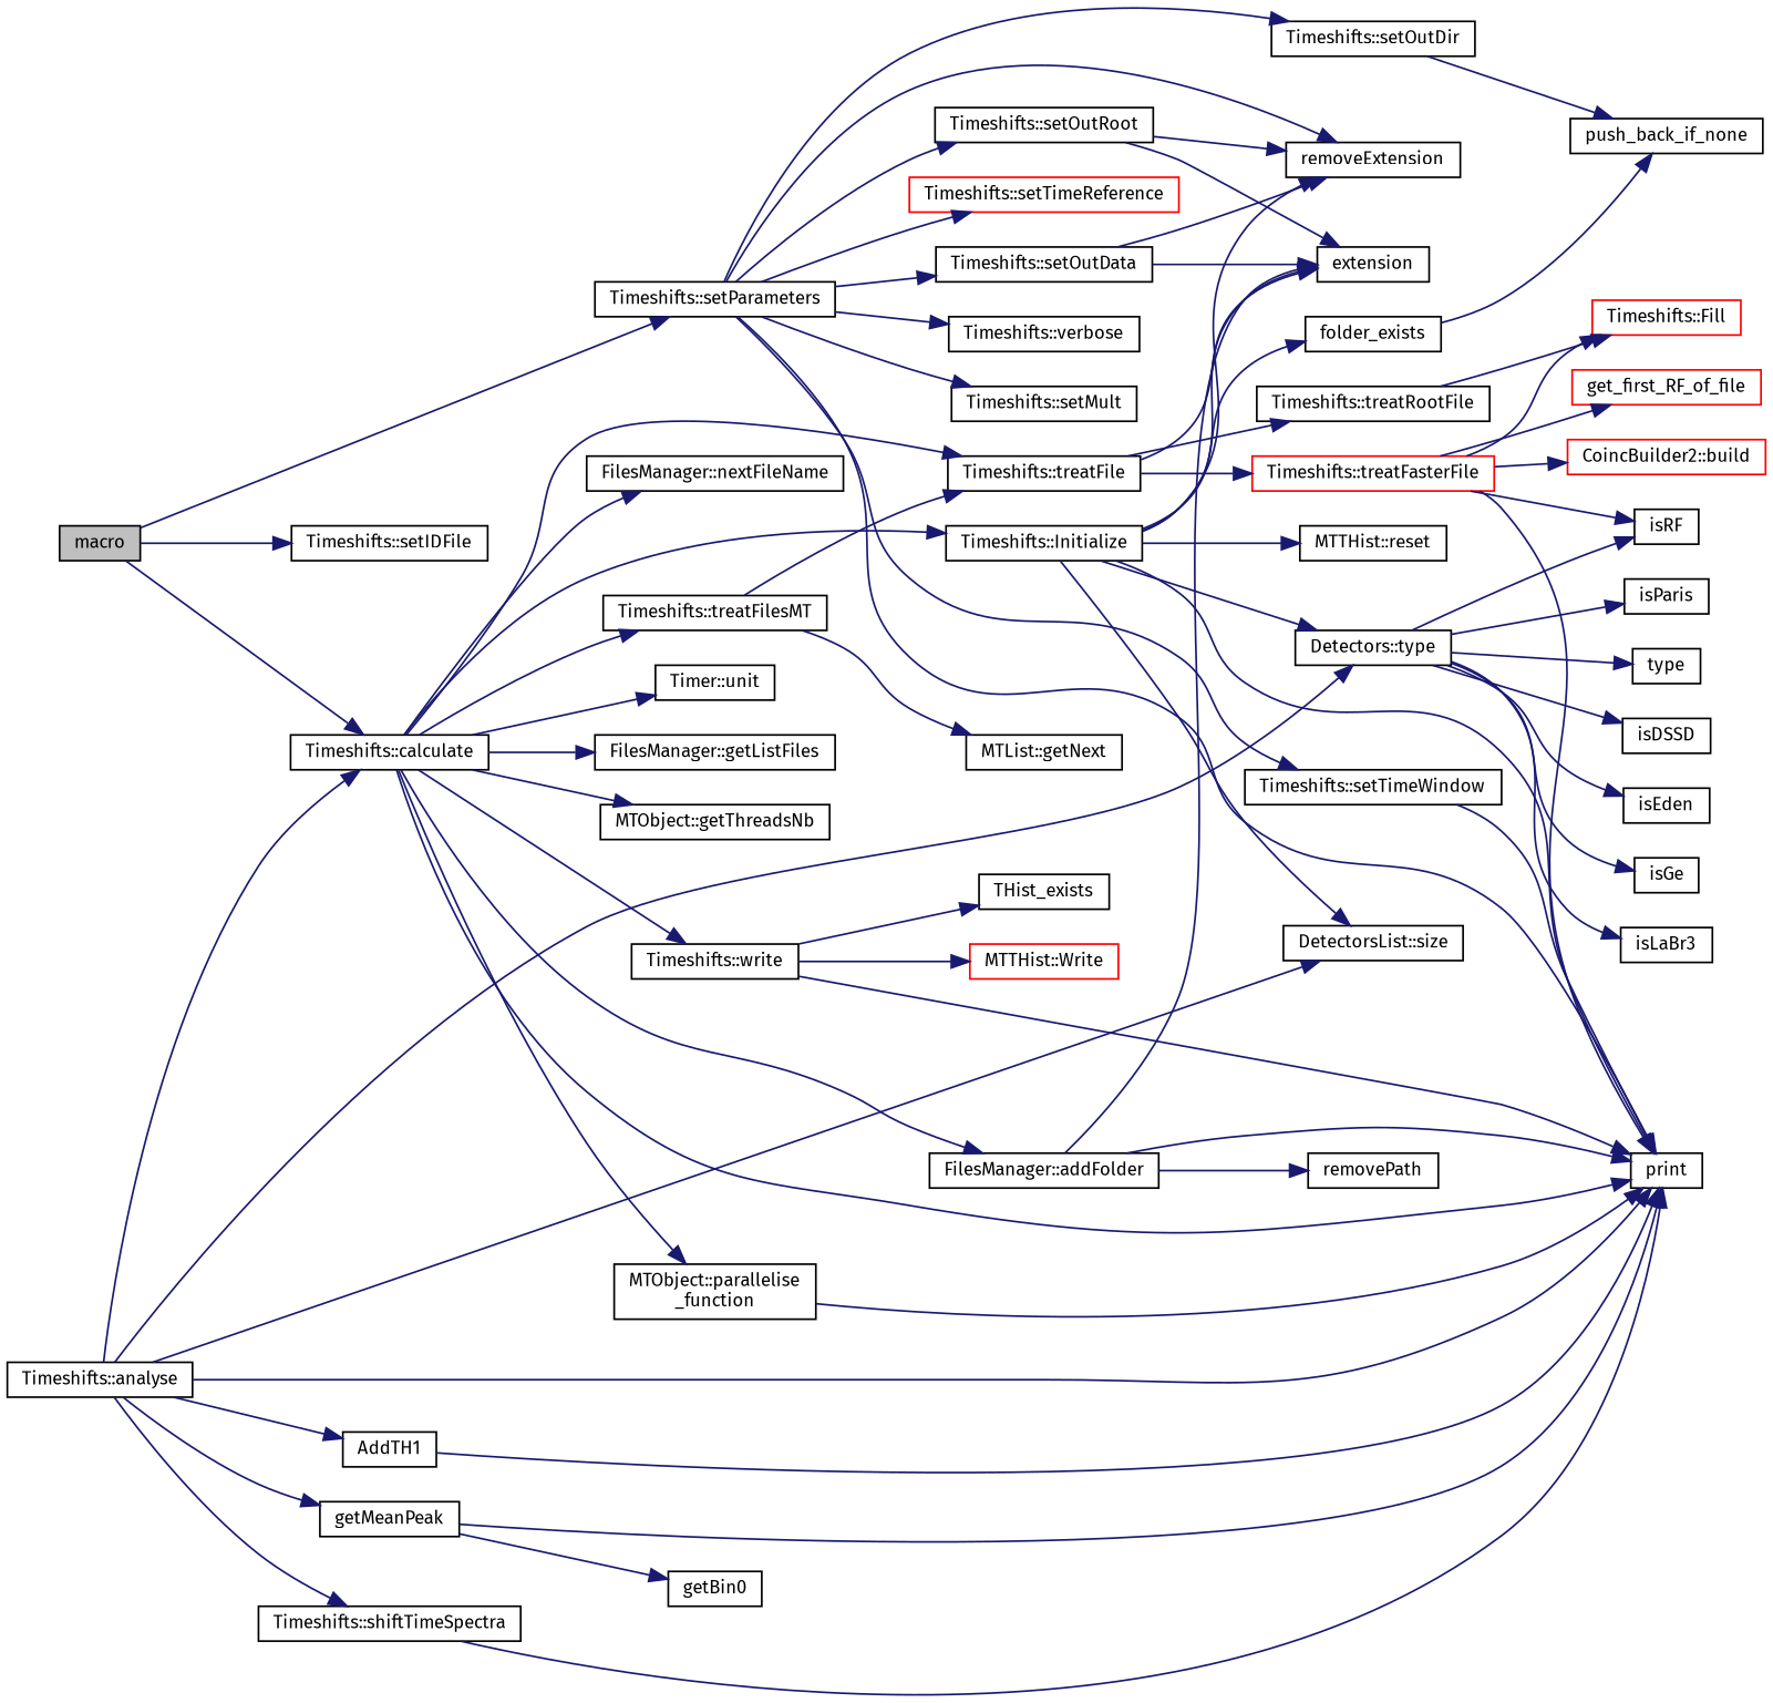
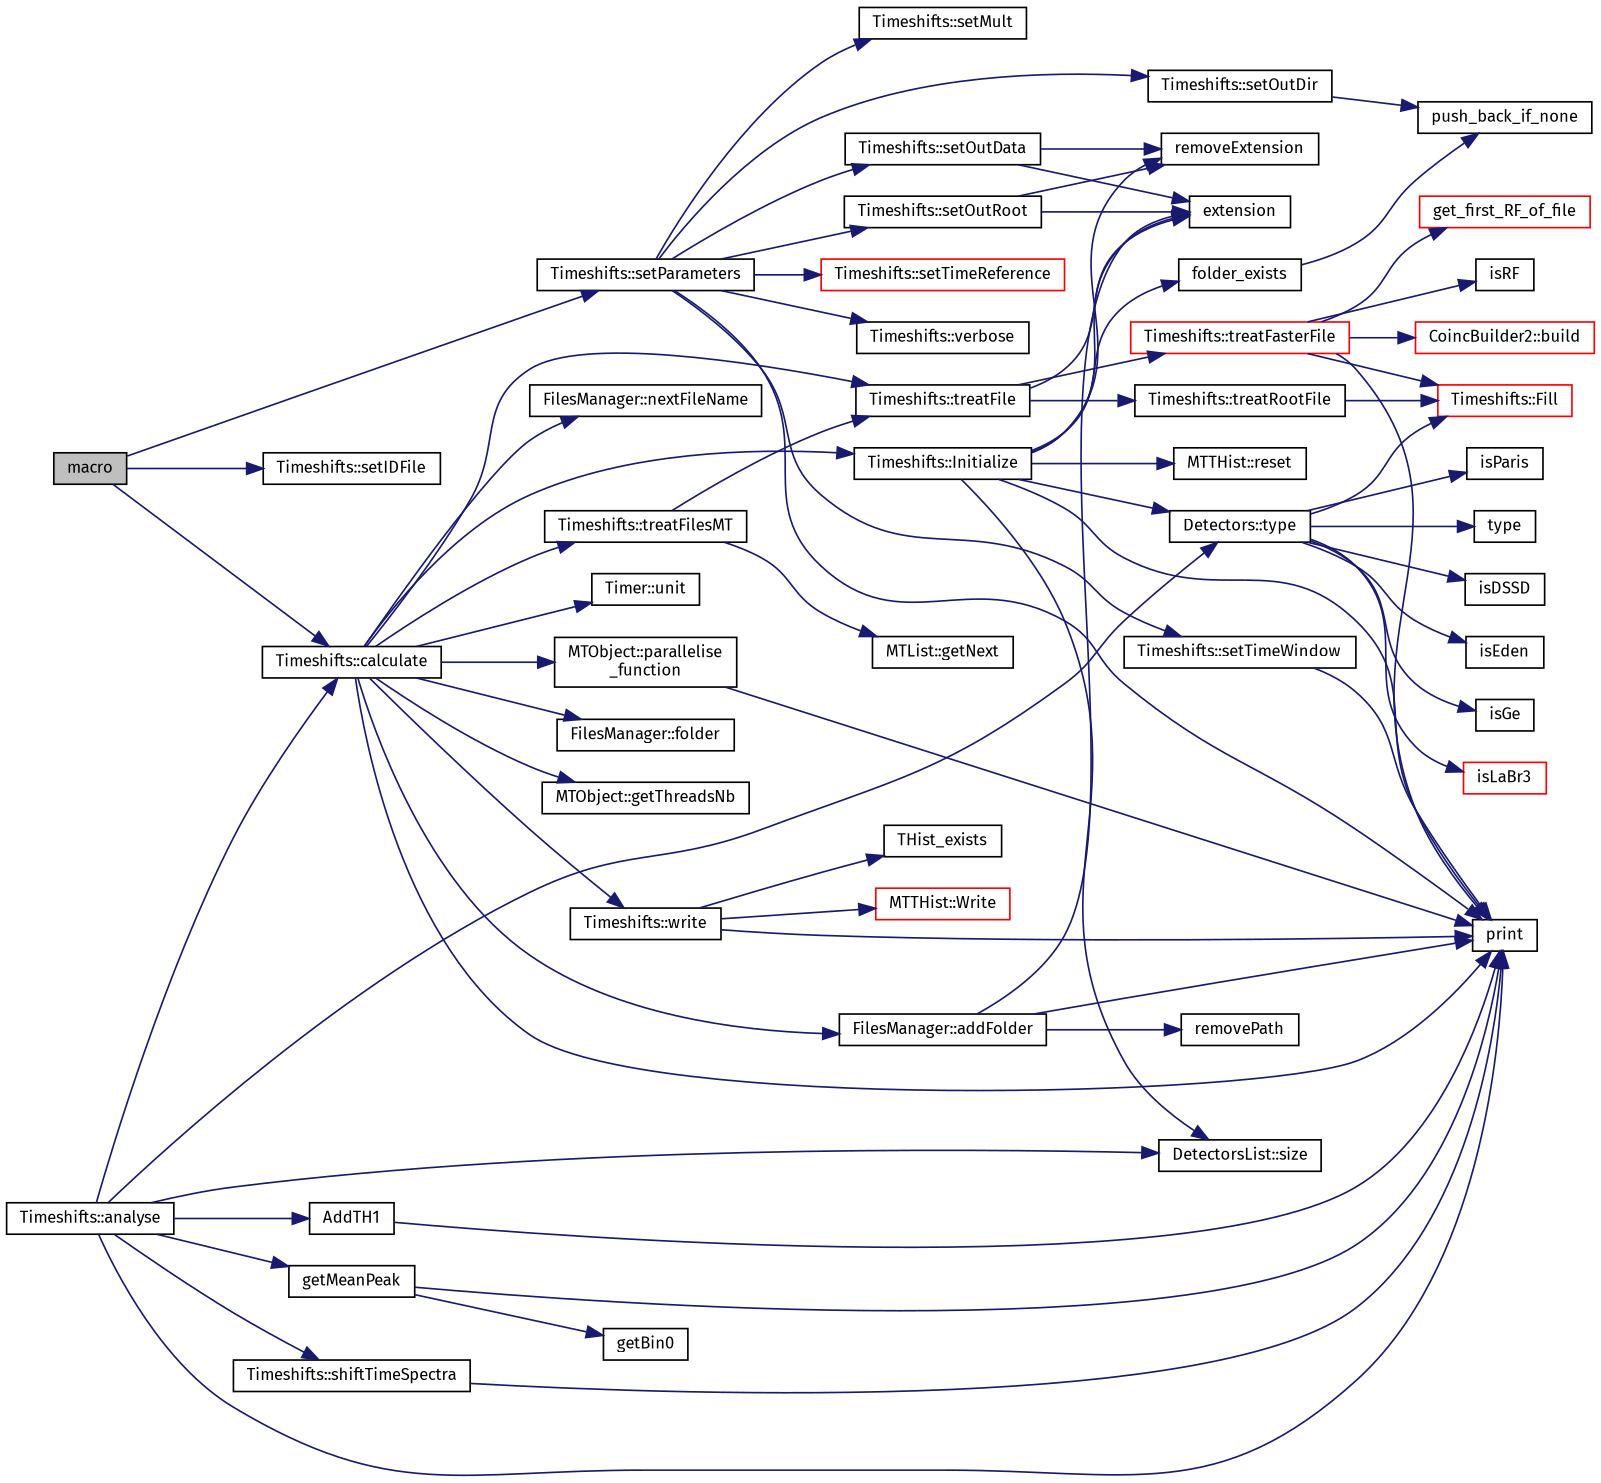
  digraph {
    fontname="Fira Sans"
    rankdir=LR
    node [color=black fillcolor=white fontname="Fira Sans" fontsize=10 shape=record style=filled]
    edge [color=midnightblue fontname="Fira Sans" fontsize=10 labelfontname=Helvetica labelfontsize=10 style=solid]
    n1 [fillcolor=grey75 fontcolor=black height=0.2 label=macro width=0.4]
    n2 [height=0.2 label="Timeshifts::calculate" width=0.4]
    n3 [height=0.2 label="Timeshifts::setIDFile" width=0.4]
    n4 [height=0.2 label="Timeshifts::setParameters" width=0.4]
    n5 [height=0.2 label="FilesManager::addFolder" width=0.4]
    n6 [height=0.2 label=print width=0.4]
-   n7 [height=0.2 label="FilesManager::getListFiles" width=0.4]
+   n7 [height=0.2 label="FilesManager::folder" width=0.4]
    n8 [height=0.2 label="MTObject::getThreadsNb" width=0.4]
    n9 [height=0.2 label="Timeshifts::Initialize" width=0.4]
    n10 [height=0.2 label="FilesManager::nextFileName" width=0.4]
    n11 [height=0.2 label="MTObject::parallelise\l_function" width=0.4]
    n12 [height=0.2 label="Timeshifts::treatFile" width=0.4]
    n13 [height=0.2 label="Timeshifts::treatFilesMT" width=0.4]
    n14 [height=0.2 label="Timer::unit" width=0.4]
    n15 [height=0.2 label="Timeshifts::write" width=0.4]
    n16 [height=0.2 label=removeExtension width=0.4]
    n17 [height=0.2 label="Timeshifts::setMult" width=0.4]
    n18 [height=0.2 label="Timeshifts::setOutData" width=0.4]
    n19 [height=0.2 label="Timeshifts::setOutDir" width=0.4]
    n20 [height=0.2 label="Timeshifts::setOutRoot" width=0.4]
    n21 [color=red height=0.2 label="Timeshifts::setTimeReference" width=0.4]
    n22 [height=0.2 label="Timeshifts::setTimeWindow" width=0.4]
    n23 [height=0.2 label="Timeshifts::verbose" width=0.4]
    n24 [height=0.2 label=extension width=0.4]
    n25 [height=0.2 label=removePath width=0.4]
    n26 [height=0.2 label="Timeshifts::analyse" width=0.4]
    n27 [height=0.2 label=AddTH1 width=0.4]
    n28 [height=0.2 label=getMeanPeak width=0.4]
    n29 [height=0.2 label="Timeshifts::shiftTimeSpectra" width=0.4]
    n30 [height=0.2 label="DetectorsList::size" width=0.4]
    n31 [height=0.2 label="Detectors::type" width=0.4]
    n32 [height=0.2 label=folder_exists width=0.4]
    n33 [height=0.2 label="MTTHist::reset" width=0.4]
    n34 [color=red height=0.2 label="Timeshifts::treatFasterFile" width=0.4]
    n35 [height=0.2 label="Timeshifts::treatRootFile" width=0.4]
    n36 [height=0.2 label="MTList::getNext" width=0.4]
    n37 [height=0.2 label=THist_exists width=0.4]
    n38 [color=red height=0.2 label="MTTHist::Write" width=0.4]
    n39 [height=0.2 label=getBin0 width=0.4]
    n40 [height=0.2 label=type width=0.4]
    n41 [height=0.2 label=isDSSD width=0.4]
    n42 [height=0.2 label=isEden width=0.4]
    n43 [height=0.2 label=isGe width=0.4]
-   n44 [height=0.2 label=isLaBr3 width=0.4]
+   n44 [color=red height=0.2 label=isLaBr3 width=0.4]
    n45 [height=0.2 label=isParis width=0.4]
    n46 [height=0.2 label=isRF width=0.4]
    n47 [height=0.2 label=push_back_if_none width=0.4]
    n48 [color=red height=0.2 label="CoincBuilder2::build" width=0.4]
    n49 [color=red height=0.2 label="Timeshifts::Fill" width=0.4]
    n50 [color=red height=0.2 label=get_first_RF_of_file width=0.4]
    n1 -> n2
    n1 -> n3
    n1 -> n4
    n2 -> n5
    n2 -> n6
    n2 -> n7
    n2 -> n8
    n2 -> n9
    n2 -> n10
    n2 -> n11
    n2 -> n12
    n2 -> n13
    n2 -> n14
    n2 -> n15
    n4 -> n6
-   n4 -> n16
    n4 -> n17
    n4 -> n18
    n4 -> n19
    n4 -> n20
    n4 -> n21
    n4 -> n22
    n4 -> n23
    n5 -> n6
    n5 -> n24
    n5 -> n25
    n9 -> n6
    n9 -> n16
    n9 -> n24
    n9 -> n30
    n9 -> n31
    n9 -> n32
    n9 -> n33
    n11 -> n6
    n12 -> n24
    n12 -> n34
    n12 -> n35
    n13 -> n12
    n13 -> n36
    n15 -> n6
    n15 -> n37
    n15 -> n38
    n18 -> n16
    n18 -> n24
    n19 -> n47
    n20 -> n16
    n20 -> n24
    n22 -> n6
    n26 -> n2
    n26 -> n6
    n26 -> n27
    n26 -> n28
    n26 -> n29
    n26 -> n30
    n26 -> n31
    n27 -> n6
    n28 -> n6
    n28 -> n39
    n29 -> n6
    n31 -> n40
    n31 -> n41
    n31 -> n42
    n31 -> n43
    n31 -> n44
    n31 -> n45
-   n31 -> n46
+   n31 -> n49
    n32 -> n47
    n34 -> n6
    n34 -> n46
    n34 -> n48
    n34 -> n49
    n34 -> n50
    n35 -> n49
  }
